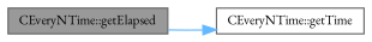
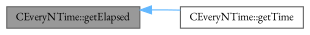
  digraph {
    rankdir=LR
    fontname="EB Garamond"
    node [fontname="EB Garamond" fontsize=10 shape=box style=filled]
    n1 [color=gray40 fillcolor=grey60 fontcolor=black height=0.2 label="CEveryNTime::getElapsed" width=0.4]
    n2 [color=grey40 fillcolor=white height=0.2 label="CEveryNTime::getTime" width=0.4]
-   n1 -> n2 [color=steelblue1 fontname="EB Garamond" fontsize=10 labelfontname=Helvetica labelfontsize=10 style=solid]
+   n2 -> n1 [color=steelblue1 fontname="EB Garamond" fontsize=10 labelfontname=Helvetica labelfontsize=10 style=solid]
  }
